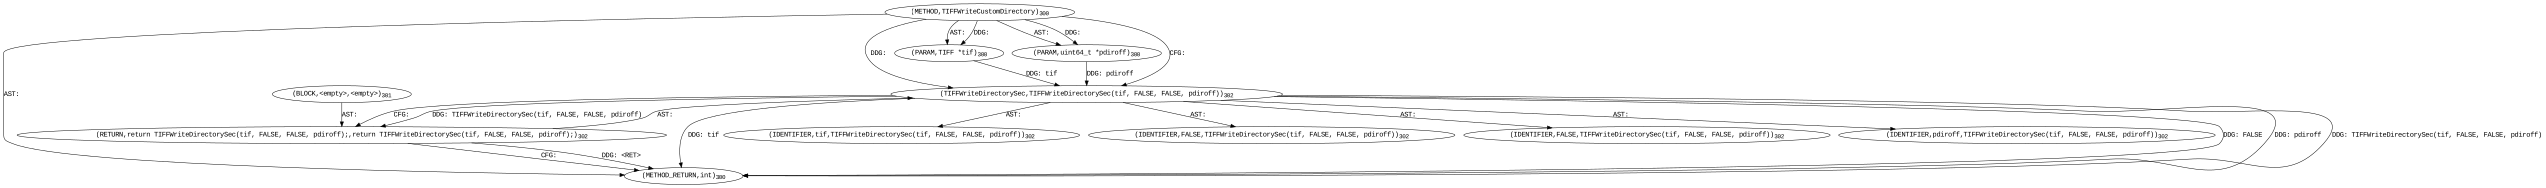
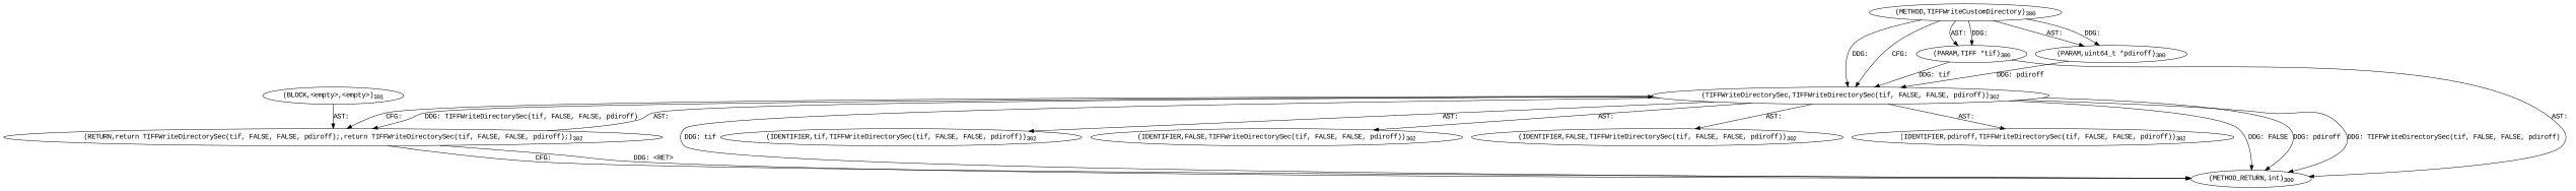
  digraph {
    fontname="Liberation Mono"
    node [fontname="Liberation Mono"]
    edge [fontname="Liberation Mono"]
    n1 [label=<(METHOD,TIFFWriteCustomDirectory)<SUB>300</SUB>>]
    n2 [label=<(PARAM,TIFF *tif)<SUB>300</SUB>>]
    n3 [label=<(PARAM,uint64_t *pdiroff)<SUB>300</SUB>>]
    n4 [label=<(TIFFWriteDirectorySec,TIFFWriteDirectorySec(tif, FALSE, FALSE, pdiroff))<SUB>302</SUB>>]
    n5 [label=<(METHOD_RETURN,int)<SUB>300</SUB>>]
    n6 [label=<(BLOCK,&lt;empty&gt;,&lt;empty&gt;)<SUB>301</SUB>>]
    n7 [label=<(RETURN,return TIFFWriteDirectorySec(tif, FALSE, FALSE, pdiroff);,return TIFFWriteDirectorySec(tif, FALSE, FALSE, pdiroff);)<SUB>302</SUB>>]
    n8 [label=<(IDENTIFIER,tif,TIFFWriteDirectorySec(tif, FALSE, FALSE, pdiroff))<SUB>302</SUB>>]
    n9 [label=<(IDENTIFIER,FALSE,TIFFWriteDirectorySec(tif, FALSE, FALSE, pdiroff))<SUB>302</SUB>>]
    n10 [label=<(IDENTIFIER,FALSE,TIFFWriteDirectorySec(tif, FALSE, FALSE, pdiroff))<SUB>302</SUB>>]
    n11 [label=<(IDENTIFIER,pdiroff,TIFFWriteDirectorySec(tif, FALSE, FALSE, pdiroff))<SUB>302</SUB>>]
    n1 -> n2 [label="AST: "]
    n1 -> n2 [label="DDG: "]
    n1 -> n3 [label="AST: "]
    n1 -> n3 [label="DDG: "]
    n1 -> n4 [label="CFG: "]
    n1 -> n4 [label="DDG: "]
-   n1 -> n5 [label="AST: "]
+   n2 -> n5 [label="AST: "]
    n2 -> n4 [label="DDG: tif"]
    n3 -> n4 [label="DDG: pdiroff"]
    n4 -> n5 [label="DDG: tif"]
    n4 -> n5 [label="DDG: FALSE"]
    n4 -> n5 [label="DDG: pdiroff"]
    n4 -> n5 [label="DDG: TIFFWriteDirectorySec(tif, FALSE, FALSE, pdiroff)"]
    n4 -> n7 [label="CFG: "]
    n4 -> n7 [label="DDG: TIFFWriteDirectorySec(tif, FALSE, FALSE, pdiroff)"]
    n4 -> n8 [label="AST: "]
    n4 -> n9 [label="AST: "]
    n4 -> n10 [label="AST: "]
    n4 -> n11 [label="AST: "]
    n6 -> n7 [label="AST: "]
    n7 -> n4 [label="AST: "]
    n7 -> n5 [label="CFG: "]
    n7 -> n5 [label="DDG: &lt;RET&gt;"]
  }
